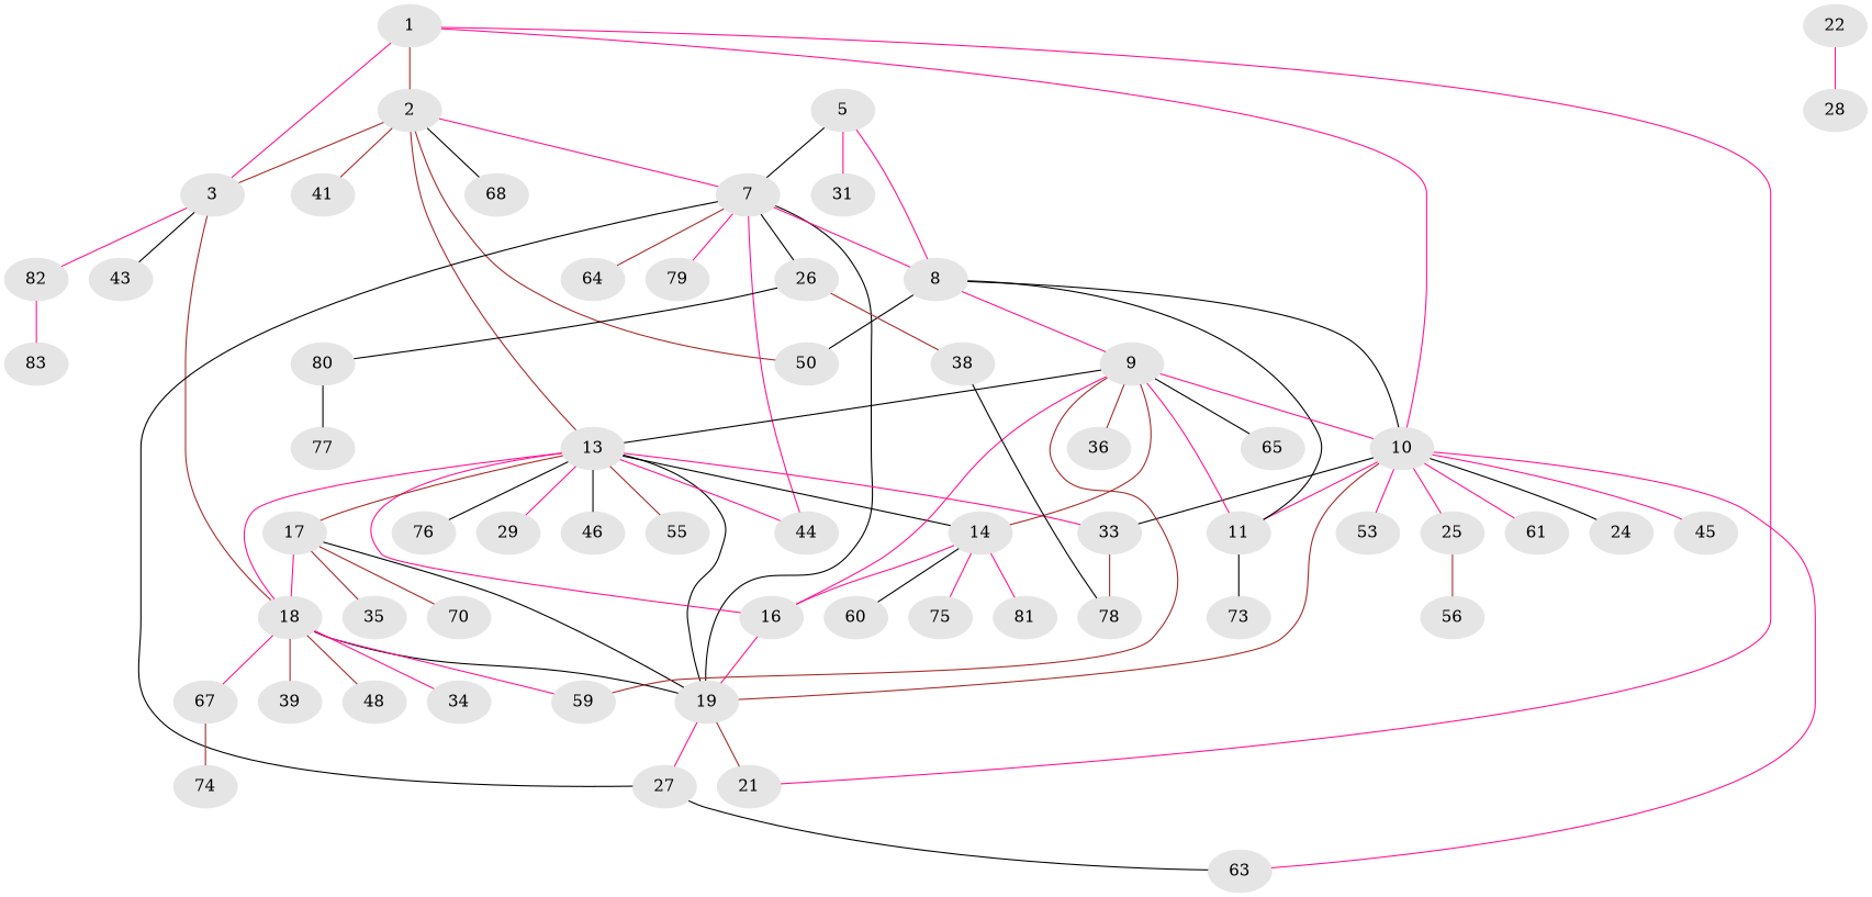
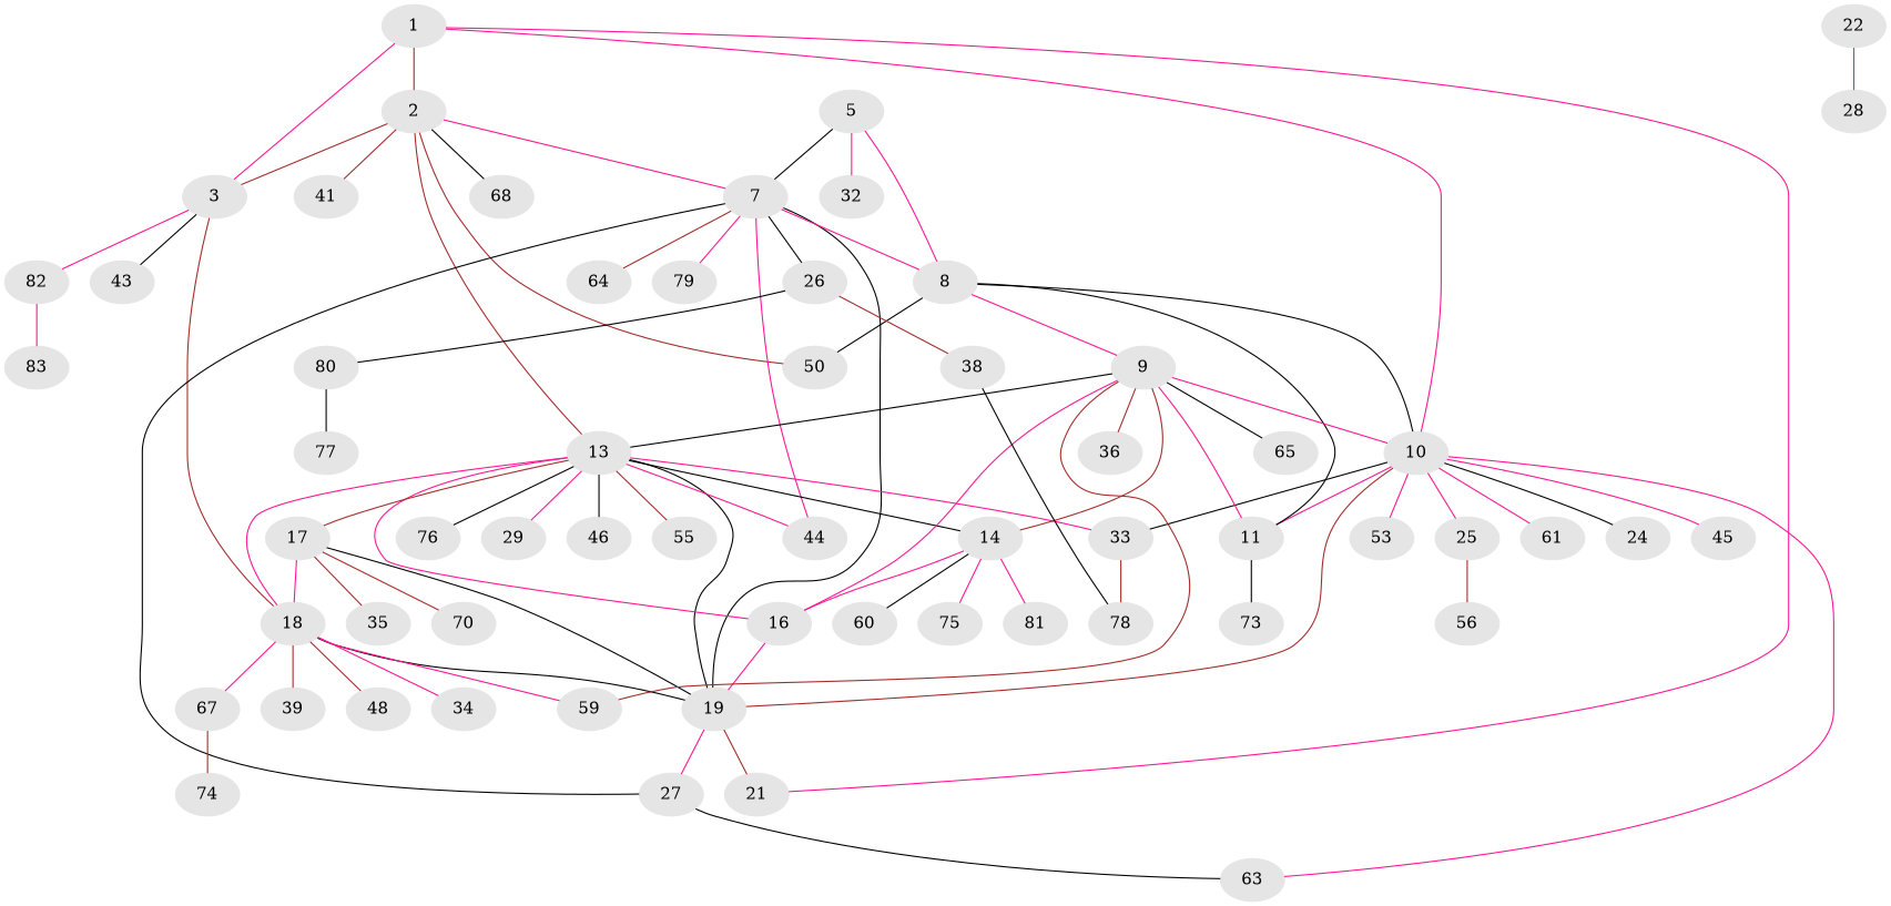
  graph {
    node [color=gray90 style=filled]
    edge [color=deeppink]
    1 [super="+4"]
    2 [super="+71"]
    3 [super="+72"]
    10 [super="+12"]
    21 [super="+47"]
    7 [super="+51"]
    13 [super="+20"]
    41 [super="+49"]
    50
    68
    18 [super="+52"]
    43
    82
    19 [super="+42"]
    11 [super="+40"]
    24
    25 [super="+30"]
    33 [super="+57"]
    45
    53
    61
    63
    8 [super="+58"]
    26 [super="+69"]
    27 [super="+37"]
    44
    64
    79
    14 [super="+23"]
    16
    17 [super="+54"]
    29 [super="+62"]
    46
    55
    76
    59
    34
    39
    48
    67
    83
    5 [super="+6"]
-   31
+   31 [label=32]
    9 [super="+15"]
    38 [super="+66"]
    80
    36
    65
    73
    60
    75
    81
    28 [super="+32"]
    22
    56
    78
    35
    70
    74
    77
    1 -- 2 [color=brown weight=2]
    1 -- 3 [weight=2]
    1 -- 10
    1 -- 21
    2 -- 3 [color=brown]
    2 -- 7
    2 -- 13 [color=brown]
    2 -- 41 [color=brown]
    2 -- 50 [color=brown]
    2 -- 68 [color=black]
    3 -- 18 [color=brown]
    3 -- 43 [color=black]
    3 -- 82
    10 -- 19 [color=brown]
    10 -- 11 [weight=2]
    10 -- 24 [color=black]
    10 -- 25
    10 -- 33 [color=black]
    10 -- 45
    10 -- 53
    10 -- 61
    10 -- 63
    7 -- 19 [color=black]
    7 -- 8
    7 -- 26 [color=black]
    7 -- 27 [color=black]
    7 -- 44
    7 -- 64 [color=brown]
    7 -- 79
    13 -- 18
    13 -- 19 [color=black]
    13 -- 33
    13 -- 44
    13 -- 14 [color=black]
    13 -- 16
    13 -- 17 [color=brown]
    13 -- 29
    13 -- 46 [color=black]
    13 -- 55 [color=brown]
    13 -- 76 [color=black]
    18 -- 19 [color=black]
    18 -- 59
    18 -- 34
    18 -- 39 [color=brown]
    18 -- 48 [color=brown]
    18 -- 67
    82 -- 83
    19 -- 21 [color=brown weight=2]
    19 -- 27
    11 -- 73 [color=black]
    25 -- 56 [color=brown]
    33 -- 78 [color=brown]
    8 -- 10 [color=black]
    8 -- 50 [color=black]
    8 -- 11 [color=black]
    8 -- 9
    26 -- 38 [color=brown]
    26 -- 80 [color=black]
    27 -- 63 [color=black]
    14 -- 16
    14 -- 60 [color=black]
    14 -- 75
    14 -- 81
    16 -- 19
    17 -- 18
    17 -- 19 [color=black]
    17 -- 35 [color=brown]
    17 -- 70 [color=brown]
    67 -- 74 [color=brown]
    5 -- 7 [color=black weight=2]
    5 -- 8 [weight=2]
    5 -- 31
    9 -- 10 [weight=2]
    9 -- 13 [color=black]
    9 -- 11
    9 -- 14 [color=brown]
    9 -- 16
    9 -- 59 [color=brown]
    9 -- 36 [color=brown]
    9 -- 65 [color=black]
    38 -- 78 [color=black]
    80 -- 77 [color=black]
    22 -- 28
  }
